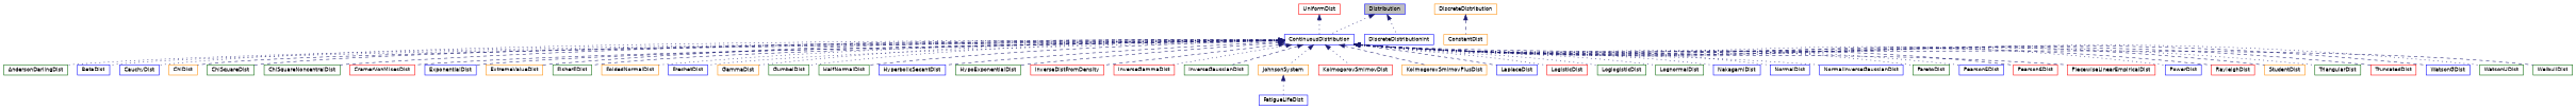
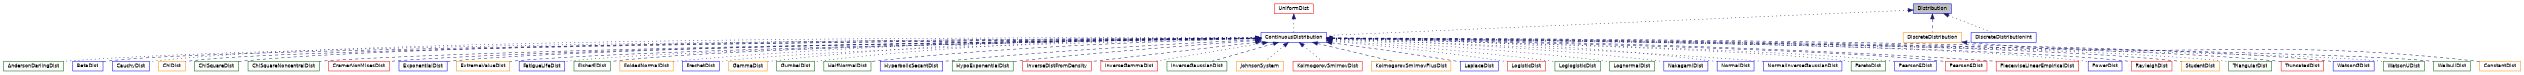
  digraph {
    rankdir=TB
    node [color=blue fontname=Helvetica fontsize=10 shape=record]
    edge [color=midnightblue dir=back fontname=Helvetica fontsize=10 labelfontname=Helvetica labelfontsize=10 style=dotted]
    n1 [fillcolor=grey75 fontcolor=black height=0.2 label=Distribution style=filled width=0.4]
    n2 [height=0.2 label=ContinuousDistribution width=0.4]
    n3 [color=darkorange height=0.2 label=DiscreteDistribution width=0.4]
    n4 [height=0.2 label=DiscreteDistributionInt width=0.4]
    n5 [color=darkgreen height=0.2 label=AndersonDarlingDist width=0.4]
    n6 [height=0.2 label=BetaDist width=0.4]
    n7 [height=0.2 label=CauchyDist width=0.4]
    n8 [color=darkorange height=0.2 label=ChiDist width=0.4]
    n9 [color=darkgreen height=0.2 label=ChiSquareDist width=0.4]
    n10 [color=darkgreen height=0.2 label=ChiSquareNoncentralDist width=0.4]
    n11 [color=red height=0.2 label=CramerVonMisesDist width=0.4]
    n12 [height=0.2 label=ExponentialDist width=0.4]
    n13 [color=darkorange height=0.2 label=ExtremeValueDist width=0.4]
    n14 [height=0.2 label=FatigueLifeDist width=0.4]
    n15 [color=darkgreen height=0.2 label=FisherFDist width=0.4]
    n16 [color=darkorange height=0.2 label=FoldedNormalDist width=0.4]
    n17 [height=0.2 label=FrechetDist width=0.4]
    n18 [color=darkorange height=0.2 label=GammaDist width=0.4]
    n19 [color=darkgreen height=0.2 label=GumbelDist width=0.4]
    n20 [color=darkgreen height=0.2 label=HalfNormalDist width=0.4]
    n21 [height=0.2 label=HyperbolicSecantDist width=0.4]
    n22 [color=darkgreen height=0.2 label=HypoExponentialDist width=0.4]
    n23 [color=red height=0.2 label=InverseDistFromDensity width=0.4]
    n24 [color=red height=0.2 label=InverseGammaDist width=0.4]
    n25 [color=darkgreen height=0.2 label=InverseGaussianDist width=0.4]
    n26 [color=darkorange height=0.2 label=JohnsonSystem width=0.4]
    n27 [color=red height=0.2 label=KolmogorovSmirnovDist width=0.4]
    n28 [color=darkorange height=0.2 label=KolmogorovSmirnovPlusDist width=0.4]
    n29 [height=0.2 label=LaplaceDist width=0.4]
    n30 [color=red height=0.2 label=LogisticDist width=0.4]
    n31 [color=darkgreen height=0.2 label=LoglogisticDist width=0.4]
    n32 [color=darkgreen height=0.2 label=LognormalDist width=0.4]
    n33 [height=0.2 label=NakagamiDist width=0.4]
    n34 [height=0.2 label=NormalDist width=0.4]
    n35 [height=0.2 label=NormalInverseGaussianDist width=0.4]
    n36 [color=darkgreen height=0.2 label=ParetoDist width=0.4]
    n37 [height=0.2 label=Pearson5Dist width=0.4]
    n38 [color=red height=0.2 label=Pearson6Dist width=0.4]
    n39 [color=red height=0.2 label=PiecewiseLinearEmpiricalDist width=0.4]
    n40 [height=0.2 label=PowerDist width=0.4]
    n41 [color=red height=0.2 label=RayleighDist width=0.4]
    n42 [color=darkorange height=0.2 label=StudentDist width=0.4]
    n43 [color=darkgreen height=0.2 label=TriangularDist width=0.4]
    n44 [color=red height=0.2 label=TruncatedDist width=0.4]
    n45 [height=0.2 label=WatsonGDist width=0.4]
    n46 [color=darkgreen height=0.2 label=WatsonUDist width=0.4]
    n47 [color=darkgreen height=0.2 label=WeibullDist width=0.4]
    n48 [color=darkorange height=0.2 label=ConstantDist width=0.4]
    n49 [color=red height=0.2 label=UniformDist width=0.4]
    n1 -> n2
+   n1 -> n3 [style=dashed]
    n1 -> n4
    n2 -> n5
-   n2 -> n6
+   n2 -> n6 [style=dashed]
    n2 -> n7
    n2 -> n8 [style=dashed]
    n2 -> n9 [style=dashed]
    n2 -> n10 [style=dashed]
    n2 -> n11 [style=dashed]
    n2 -> n12 [style=dashed]
    n2 -> n13 [style=dashed]
-   n26 -> n14
+   n2 -> n14
    n2 -> n15 [style=dashed]
    n2 -> n16
    n2 -> n17
    n2 -> n18
    n2 -> n19
    n2 -> n20 [style=dashed]
    n2 -> n21 [style=dashed]
    n2 -> n22 [style=dashed]
    n2 -> n23 [style=dashed]
    n2 -> n24
    n2 -> n25 [style=dashed]
    n2 -> n26
    n2 -> n27
    n2 -> n28 [style=dashed]
    n2 -> n29 [style=dashed]
    n2 -> n30
    n2 -> n31
    n2 -> n32
    n2 -> n33
    n2 -> n34
    n2 -> n35
    n2 -> n36
    n2 -> n37
    n2 -> n38 [style=dashed]
    n2 -> n39 [style=dashed]
    n2 -> n40
    n2 -> n41 [style=dashed]
    n2 -> n42 [style=dashed]
    n2 -> n43
    n2 -> n44 [style=dashed]
    n2 -> n45 [style=dashed]
    n2 -> n46
    n2 -> n47 [style=dashed]
    n3 -> n48 [style=dashed]
    n49 -> n2
  }
